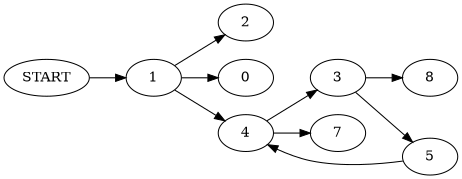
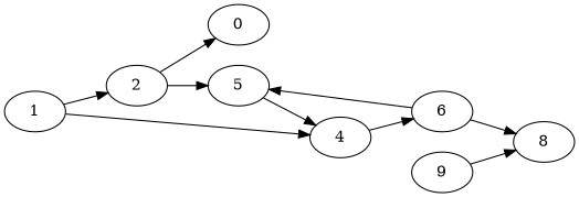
  digraph {
    rankdir=LR
-   n1 [label=START]
    1
    2
    n4 [label=0]
    4
    5
-   6 [label=3]
-   7
+   6
    8
-   n1 -> 1
+   9
    1 -> 2
-   1 -> n4
+   2 -> n4
    1 -> 4
+   2 -> 5
    4 -> 6
-   4 -> 7
    5 -> 4
    6 -> 5
    6 -> 8
+   9 -> 8
  }
